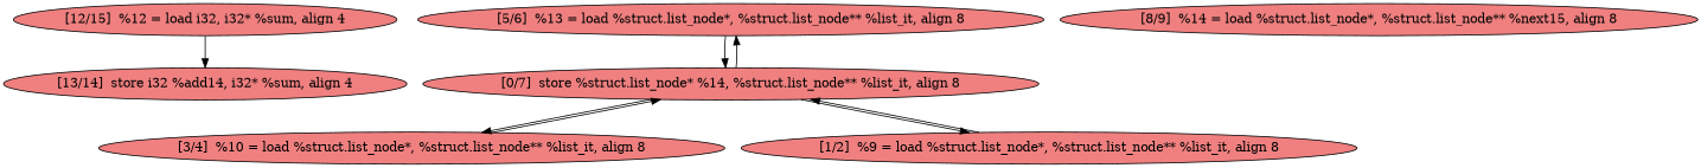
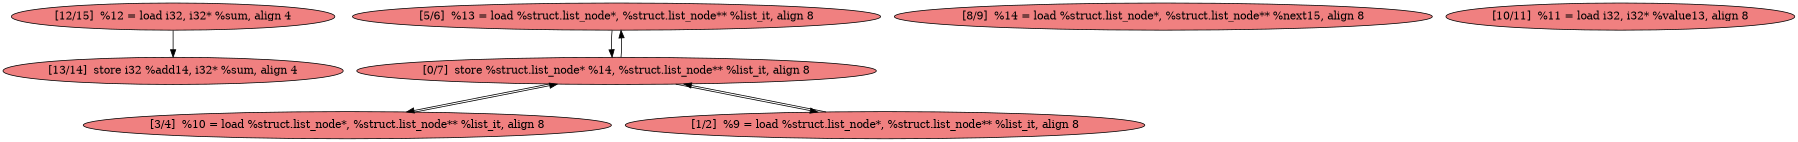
  digraph {
    fontname="DejaVu Serif"
    node [fillcolor=lightcoral fontname="DejaVu Serif" shape=ellipse style=filled]
    edge [fontname="DejaVu Serif"]
    n1 [label="[13/14]  store i32 %add14, i32* %sum, align 4"]
    n2 [label="[12/15]  %12 = load i32, i32* %sum, align 4"]
    n3 [label="[5/6]  %13 = load %struct.list_node*, %struct.list_node** %list_it, align 8"]
    n4 [label="[0/7]  store %struct.list_node* %14, %struct.list_node** %list_it, align 8"]
    n5 [label="[3/4]  %10 = load %struct.list_node*, %struct.list_node** %list_it, align 8"]
    n6 [label="[1/2]  %9 = load %struct.list_node*, %struct.list_node** %list_it, align 8"]
    n7 [label="[8/9]  %14 = load %struct.list_node*, %struct.list_node** %next15, align 8"]
+   n8 [label="[10/11]  %11 = load i32, i32* %value13, align 8"]
    n2 -> n1
    n3 -> n4
    n4 -> n3
    n4 -> n5
    n4 -> n6
    n5 -> n4
    n6 -> n4
  }
